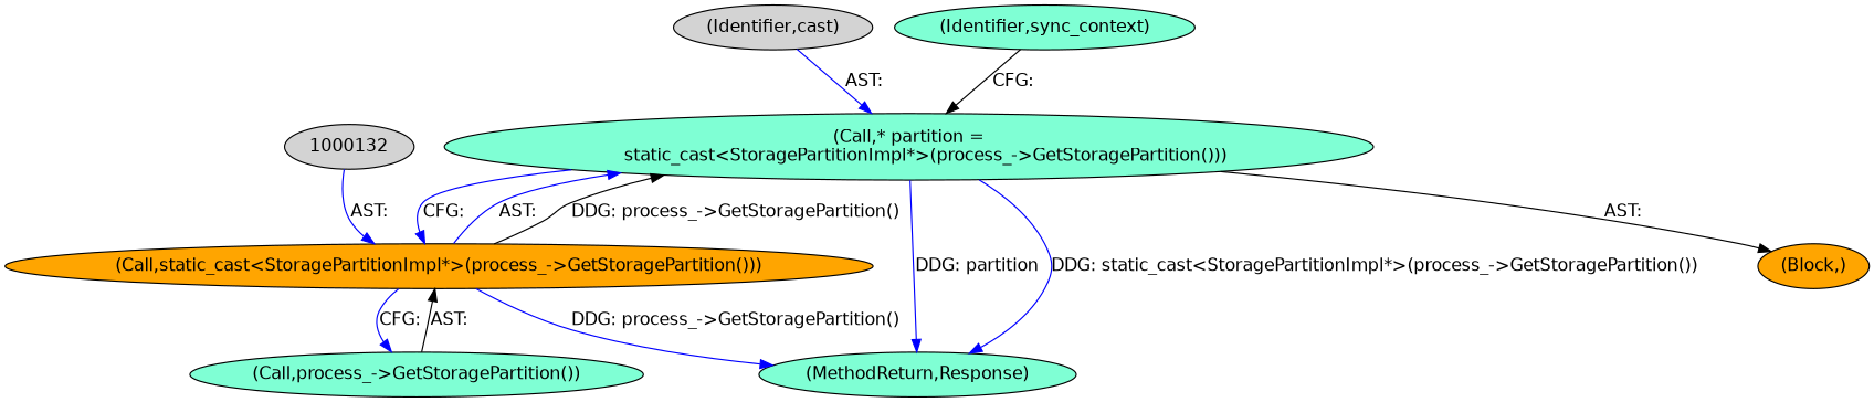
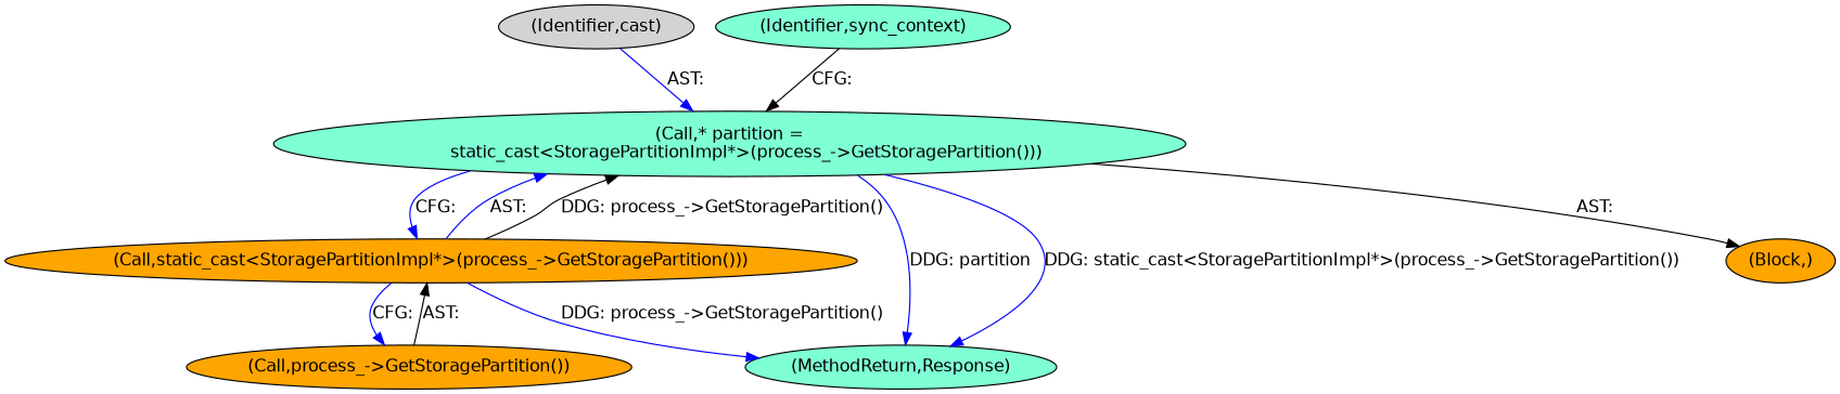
  digraph {
    fontname="DejaVu Sans"
    node [fillcolor=aquamarine fontname="DejaVu Sans" style=filled]
    edge [color=blue fontname="DejaVu Sans"]
    n1 [label="(Call,* partition =\n      static_cast<StoragePartitionImpl*>(process_->GetStoragePartition()))"]
    n2 [fillcolor=orange label="(Call,static_cast<StoragePartitionImpl*>(process_->GetStoragePartition()))"]
    n3 [label="(MethodReturn,Response)"]
    n4 [fillcolor=orange label="(Block,)"]
-   n5 [label="(Call,process_->GetStoragePartition())"]
+   n5 [fillcolor=orange label="(Call,process_->GetStoragePartition())"]
    n6 [fillcolor=lightgrey label="(Identifier,cast)"]
    n7 [label="(Identifier,sync_context)"]
-   1000132 [fillcolor=lightgrey]
    n1 -> n2 [label="CFG: "]
    n1 -> n3 [label="DDG: partition"]
    n1 -> n3 [label="DDG: static_cast<StoragePartitionImpl*>(process_->GetStoragePartition())"]
    n1 -> n4 [color=black label="AST: "]
    n2 -> n1 [label="AST: "]
    n2 -> n1 [color=black label="DDG: process_->GetStoragePartition()"]
    n2 -> n3 [label="DDG: process_->GetStoragePartition()"]
    n2 -> n5 [label="CFG: "]
    n5 -> n2 [color=black label="AST: "]
    n6 -> n1 [label="AST: "]
    n7 -> n1 [color=black label="CFG: "]
-   1000132 -> n2 [label="AST: "]
  }
